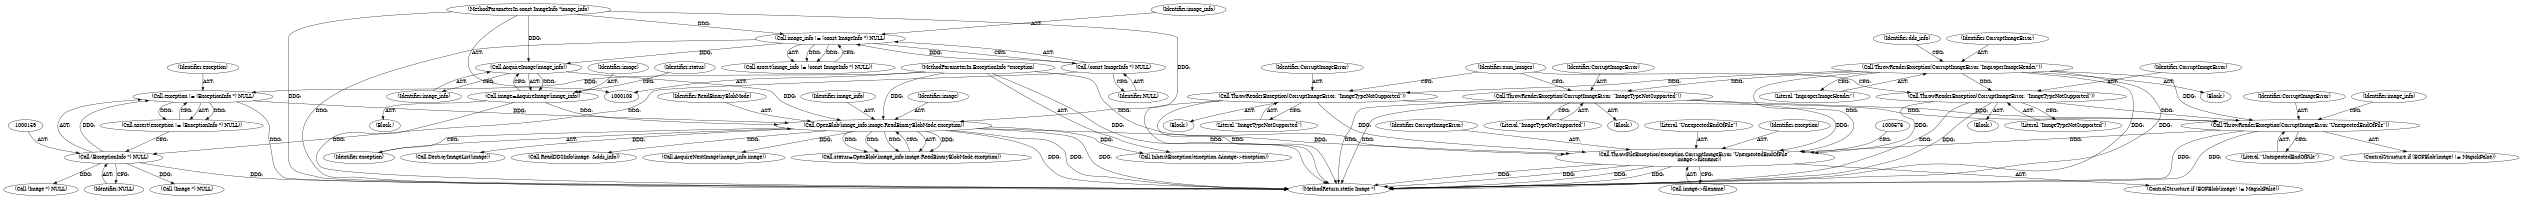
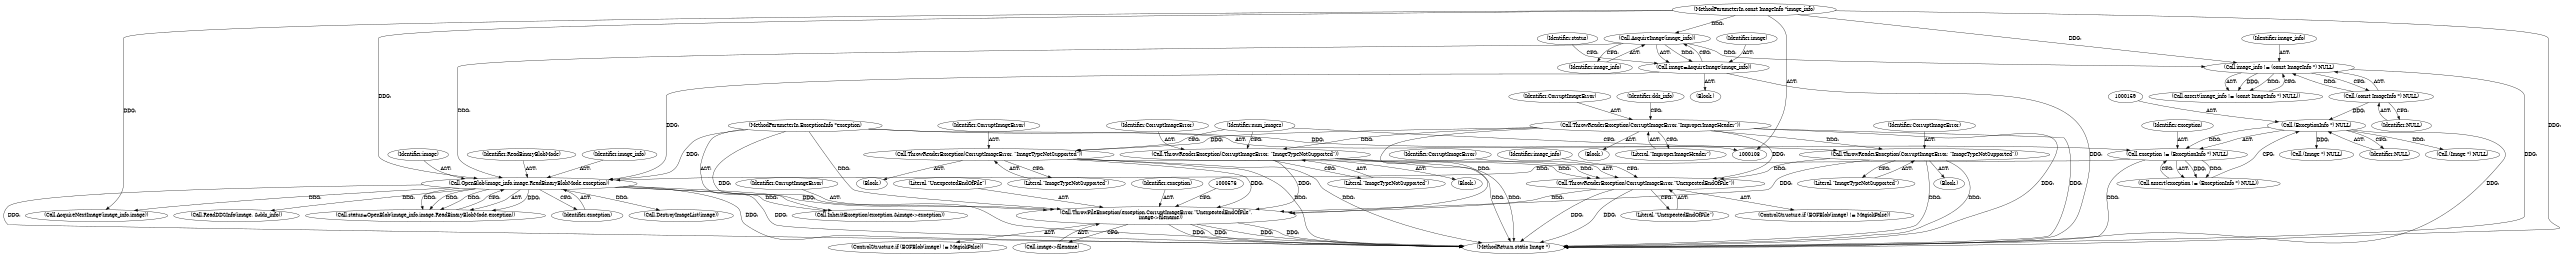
  digraph {
    n1 [label="(Call,ThrowFileException(exception,CorruptImageError,\"UnexpectedEndOfFile\",\n      image->filename))"]
    n2 [label="(ControlStructure,if (EOFBlob(image) != MagickFalse))"]
    n3 [label="(Call,image->filename)"]
    n4 [label="(MethodReturn,static Image *)"]
    n5 [label="(Call,OpenBlob(image_info,image,ReadBinaryBlobMode,exception))"]
    n6 [label="(Identifier,exception)"]
    n7 [label="(Call,DestroyImageList(image))"]
    n8 [label="(Call,ReadDDSInfo(image, &dds_info))"]
    n9 [label="(Call,AcquireNextImage(image_info,image))"]
    n10 [label="(Call,InheritException(exception,&image->exception))"]
    n11 [label="(Call,status=OpenBlob(image_info,image,ReadBinaryBlobMode,exception))"]
    n12 [label="(Call,AcquireImage(image_info))"]
    n13 [label="(Call,image=AcquireImage(image_info))"]
    n14 [label="(Identifier,image_info)"]
    n15 [label="(Block,)"]
    n16 [label="(Call,image_info != (const ImageInfo *) NULL)"]
    n17 [label="(Call,(const ImageInfo *) NULL)"]
    n18 [label="(Call,assert(image_info != (const ImageInfo *) NULL))"]
    n19 [label="(Call,(ExceptionInfo *) NULL)"]
    n20 [label="(Identifier,NULL)"]
    n21 [label="(MethodParameterIn,const ImageInfo *image_info)"]
    1000108
    n23 [label="(Call,exception != (ExceptionInfo *) NULL)"]
    n24 [label="(Call,(Image *) NULL)"]
    n25 [label="(Identifier,NULL)"]
    n26 [label="(Call,(Image *) NULL)"]
    n27 [label="(Call,assert(exception != (ExceptionInfo *) NULL))"]
    n28 [label="(MethodParameterIn,ExceptionInfo *exception)"]
    n29 [label="(Call,ThrowReaderException(CorruptImageError, \"ImageTypeNotSupported\"))"]
    n30 [label="(Call,ThrowReaderException(CorruptImageError,\"UnexpectedEndOfFile\"))"]
    n31 [label="(Block,)"]
    n32 [label="(Literal,\"ImageTypeNotSupported\")"]
    n33 [label="(Literal,\"UnexpectedEndOfFile\")"]
    n34 [label="(ControlStructure,if (EOFBlob(image) != MagickFalse))"]
    n35 [label="(Call,ThrowReaderException(CorruptImageError,\"ImproperImageHeader\"))"]
    n36 [label="(Call,ThrowReaderException(CorruptImageError, \"ImageTypeNotSupported\"))"]
    n37 [label="(Call,ThrowReaderException(CorruptImageError, \"ImageTypeNotSupported\"))"]
    n38 [label="(Block,)"]
    n39 [label="(Literal,\"ImproperImageHeader\")"]
    n40 [label="(Literal,\"ImageTypeNotSupported\")"]
    n41 [label="(Block,)"]
    n42 [label="(Block,)"]
    n43 [label="(Literal,\"ImageTypeNotSupported\")"]
    n44 [label="(Identifier,image)"]
    n45 [label="(Identifier,exception)"]
    n46 [label="(Identifier,CorruptImageError)"]
    n47 [label="(Identifier,CorruptImageError)"]
    n48 [label="(Identifier,image)"]
    n49 [label="(Identifier,ReadBinaryBlobMode)"]
    n50 [label="(Literal,\"UnexpectedEndOfFile\")"]
    n51 [label="(Identifier,image_info)"]
    n52 [label="(Identifier,CorruptImageError)"]
    n53 [label="(Identifier,CorruptImageError)"]
    n54 [label="(Identifier,num_images)"]
    n55 [label="(Identifier,CorruptImageError)"]
    n56 [label="(Identifier,image_info)"]
    n57 [label="(Identifier,image_info)"]
    n58 [label="(Identifier,CorruptImageError)"]
    n59 [label="(Identifier,exception)"]
    n60 [label="(Identifier,dds_info)"]
    n61 [label="(Identifier,status)"]
    1000576
    1000159
    n1 -> n2 [label="AST: "]
    n1 -> n3 [label="CFG: "]
    n1 -> n4 [label="DDG: "]
    n1 -> n4 [label="DDG: "]
    n1 -> n4 [label="DDG: "]
    n1 -> n4 [label="DDG: "]
    n3 -> n1 [label="AST: "]
    n5 -> n1 [label="DDG: "]
    n5 -> n4 [label="DDG: "]
    n5 -> n4 [label="DDG: "]
    n5 -> n4 [label="DDG: "]
    n5 -> n6 [label="CFG: "]
    n5 -> n7 [label="DDG: "]
    n5 -> n8 [label="DDG: "]
    n5 -> n9 [label="DDG: "]
    n5 -> n10 [label="DDG: "]
    n5 -> n11 [label="AST: "]
    n5 -> n11 [label="DDG: "]
    n5 -> n11 [label="DDG: "]
    n5 -> n11 [label="DDG: "]
    n5 -> n11 [label="DDG: "]
    n6 -> n5 [label="AST: "]
    n11 -> n5 [label="CFG: "]
    n12 -> n5 [label="DDG: "]
    n12 -> n13 [label="AST: "]
    n12 -> n13 [label="DDG: "]
    n12 -> n14 [label="CFG: "]
    n13 -> n4 [label="DDG: "]
    n13 -> n5 [label="DDG: "]
    n13 -> n12 [label="CFG: "]
    n13 -> n15 [label="AST: "]
    n14 -> n12 [label="AST: "]
    n16 -> n4 [label="DDG: "]
-   n16 -> n12 [label="DDG: "]
+   n12 -> n16 [label="DDG: "]
    n16 -> n17 [label="CFG: "]
    n16 -> n18 [label="AST: "]
    n16 -> n18 [label="DDG: "]
    n16 -> n18 [label="DDG: "]
    n17 -> n16 [label="AST: "]
    n17 -> n16 [label="DDG: "]
    n17 -> n19 [label="DDG: "]
    n17 -> n20 [label="CFG: "]
    n18 -> n16 [label="CFG: "]
    n19 -> n4 [label="DDG: "]
    n19 -> n23 [label="AST: "]
    n19 -> n23 [label="DDG: "]
    n19 -> n24 [label="DDG: "]
    n19 -> n25 [label="CFG: "]
    n19 -> n26 [label="DDG: "]
    n20 -> n17 [label="AST: "]
    n21 -> n4 [label="DDG: "]
    n21 -> n5 [label="DDG: "]
+   n21 -> n9 [label="DDG: "]
    n21 -> n12 [label="DDG: "]
    n21 -> n16 [label="DDG: "]
    n21 -> 1000108 [label="AST: "]
    n23 -> n4 [label="DDG: "]
    n23 -> n5 [label="DDG: "]
    n23 -> n27 [label="AST: "]
    n23 -> n27 [label="DDG: "]
    n23 -> n27 [label="DDG: "]
    n25 -> n19 [label="AST: "]
    n27 -> n19 [label="CFG: "]
    n27 -> n23 [label="CFG: "]
    n28 -> n1 [label="DDG: "]
    n28 -> n4 [label="DDG: "]
    n28 -> n5 [label="DDG: "]
    n28 -> n10 [label="AST: "]
    n28 -> 1000108 [label="AST: "]
    n28 -> n23 [label="DDG: "]
    n29 -> n1 [label="DDG: "]
    n29 -> n4 [label="DDG: "]
    n29 -> n4 [label="DDG: "]
    n29 -> n30 [label="DDG: "]
    n29 -> n31 [label="AST: "]
    n29 -> n32 [label="CFG: "]
    n30 -> n1 [label="DDG: "]
    n30 -> n4 [label="DDG: "]
    n30 -> n4 [label="DDG: "]
    n30 -> n33 [label="CFG: "]
    n30 -> n34 [label="AST: "]
    n32 -> n29 [label="AST: "]
    n33 -> n30 [label="AST: "]
    n35 -> n1 [label="DDG: "]
    n35 -> n4 [label="DDG: "]
    n35 -> n4 [label="DDG: "]
    n35 -> n29 [label="DDG: "]
    n35 -> n30 [label="DDG: "]
    n35 -> n36 [label="DDG: "]
    n35 -> n37 [label="DDG: "]
    n35 -> n38 [label="AST: "]
    n35 -> n39 [label="CFG: "]
    n36 -> n1 [label="DDG: "]
    n36 -> n4 [label="DDG: "]
    n36 -> n4 [label="DDG: "]
    n36 -> n30 [label="DDG: "]
    n36 -> n40 [label="CFG: "]
    n36 -> n41 [label="AST: "]
    n37 -> n1 [label="DDG: "]
    n37 -> n4 [label="DDG: "]
    n37 -> n4 [label="DDG: "]
    n37 -> n30 [label="DDG: "]
    n37 -> n42 [label="AST: "]
    n37 -> n43 [label="CFG: "]
    n39 -> n35 [label="AST: "]
    n40 -> n36 [label="AST: "]
    n43 -> n37 [label="AST: "]
    n44 -> n5 [label="AST: "]
    n45 -> n23 [label="AST: "]
    n46 -> n35 [label="AST: "]
    n47 -> n1 [label="AST: "]
    n48 -> n13 [label="AST: "]
    n49 -> n5 [label="AST: "]
    n50 -> n1 [label="AST: "]
    n51 -> n5 [label="AST: "]
    n52 -> n29 [label="AST: "]
    n53 -> n37 [label="AST: "]
    n54 -> n29 [label="CFG: "]
    n54 -> n36 [label="CFG: "]
    n54 -> n37 [label="CFG: "]
    n55 -> n30 [label="AST: "]
    n56 -> n16 [label="AST: "]
    n57 -> n30 [label="CFG: "]
    n58 -> n36 [label="AST: "]
    n59 -> n1 [label="AST: "]
    n60 -> n35 [label="CFG: "]
    n61 -> n13 [label="CFG: "]
    1000576 -> n1 [label="CFG: "]
    1000159 -> n19 [label="AST: "]
  }
